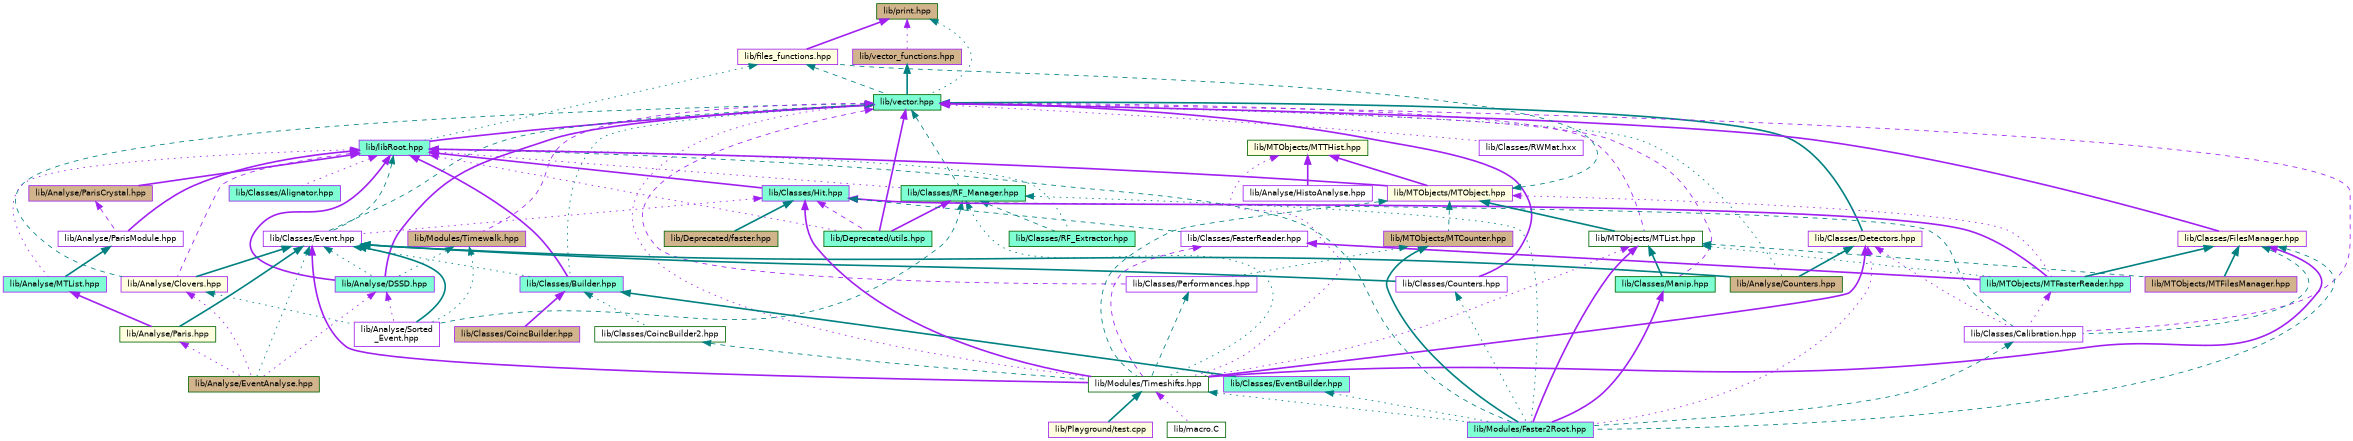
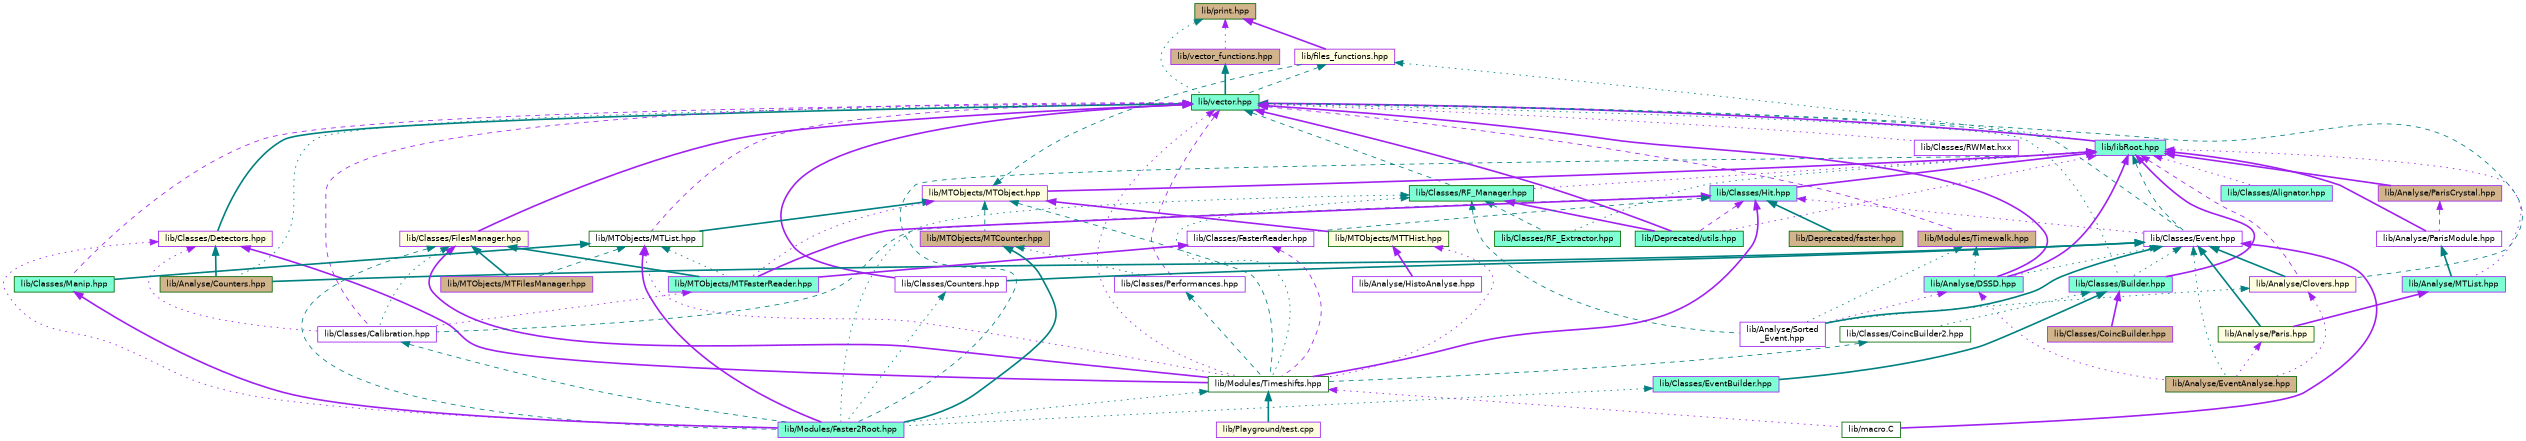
  digraph {
    node [color=purple fillcolor=aquamarine fontname=Helvetica fontsize=10 shape=record style=filled]
    edge [color=teal dir=back fontname=Helvetica fontsize=10 labelfontname=Helvetica labelfontsize=10 style=bold]
    n1 [color=darkgreen fillcolor=tan fontcolor=black height=0.2 label="lib/print.hpp" width=0.4]
    n2 [fillcolor=lightyellow height=0.2 label="lib/files_functions.hpp" width=0.4]
    n3 [color=darkgreen height=0.2 label="lib/vector.hpp" width=0.4]
    n4 [fillcolor=tan height=0.2 label="lib/vector_functions.hpp" width=0.4]
    n5 [height=0.2 label="lib/libRoot.hpp" width=0.4]
    n6 [height=0.2 label="lib/Analyse/DSSD.hpp" width=0.4]
    n7 [color=darkgreen fillcolor=tan height=0.2 label="lib/Analyse/Counters.hpp" width=0.4]
    n8 [fillcolor=lightyellow height=0.2 label="lib/Analyse/Clovers.hpp" width=0.4]
    n9 [height=0.2 label="lib/Classes/Builder.hpp" width=0.4]
    n10 [color=darkgreen fillcolor=white height=0.2 label="lib/Modules/Timeshifts.hpp" width=0.4]
    n11 [fillcolor=white height=0.2 label="lib/Classes/Counters.hpp" width=0.4]
    n12 [fillcolor=lightyellow height=0.2 label="lib/Classes/Detectors.hpp" width=0.4]
    n13 [fillcolor=white height=0.2 label="lib/Classes/Calibration.hpp" width=0.4]
    n14 [fillcolor=white height=0.2 label="lib/Classes/Event.hpp" width=0.4]
    n15 [fillcolor=lightyellow height=0.2 label="lib/Classes/FilesManager.hpp" width=0.4]
    n16 [color=darkgreen height=0.2 label="lib/Classes/Manip.hpp" width=0.4]
    n17 [fillcolor=white height=0.2 label="lib/Classes/Performances.hpp" width=0.4]
    n18 [color=darkgreen height=0.2 label="lib/Classes/RF_Manager.hpp" width=0.4]
    n19 [color=darkgreen height=0.2 label="lib/Deprecated/utils.hpp" width=0.4]
    n20 [fillcolor=white height=0.2 label="lib/Classes/RWMat.hxx" width=0.4]
    n21 [color=darkgreen fillcolor=white height=0.2 label="lib/MTObjects/MTList.hpp" width=0.4]
    n22 [fillcolor=tan height=0.2 label="lib/Modules/Timewalk.hpp" width=0.4]
    n23 [height=0.2 label="lib/Modules/Faster2Root.hpp" width=0.4]
    n24 [color=darkgreen height=0.2 label="lib/Classes/RF_Extractor.hpp" width=0.4]
    n25 [fillcolor=tan height=0.2 label="lib/Analyse/ParisCrystal.hpp" width=0.4]
    n26 [fillcolor=white height=0.2 label="lib/Analyse/ParisModule.hpp" width=0.4]
    n27 [height=0.2 label="lib/Analyse/MTList.hpp" width=0.4]
    n28 [height=0.2 label="lib/Classes/Alignator.hpp" width=0.4]
    n29 [height=0.2 label="lib/Classes/Hit.hpp" width=0.4]
    n30 [fillcolor=lightyellow height=0.2 label="lib/MTObjects/MTObject.hpp" width=0.4]
    n31 [color=darkgreen fillcolor=tan height=0.2 label="lib/Analyse/EventAnalyse.hpp" width=0.4]
    n32 [fillcolor=white height=0.2 label="lib/Analyse/Sorted\l_Event.hpp" width=0.4]
    n33 [color=darkgreen fillcolor=white height=0.2 label="lib/Classes/CoincBuilder2.hpp" width=0.4]
    n34 [fillcolor=tan height=0.2 label="lib/Classes/CoincBuilder.hpp" width=0.4]
    n35 [height=0.2 label="lib/Classes/EventBuilder.hpp" width=0.4]
    n36 [color=darkgreen fillcolor=white height=0.2 label="lib/macro.C" width=0.4]
    n37 [fillcolor=lightyellow height=0.2 label="lib/Playground/test.cpp" width=0.4]
    n38 [color=darkgreen fillcolor=lightyellow height=0.2 label="lib/Analyse/Paris.hpp" width=0.4]
    n39 [fillcolor=tan height=0.2 label="lib/MTObjects/MTFilesManager.hpp" width=0.4]
    n40 [height=0.2 label="lib/MTObjects/MTFasterReader.hpp" width=0.4]
    n41 [fillcolor=white height=0.2 label="lib/Classes/FasterReader.hpp" width=0.4]
    n42 [color=darkgreen fillcolor=tan height=0.2 label="lib/Deprecated/faster.hpp" width=0.4]
    n43 [fillcolor=tan height=0.2 label="lib/MTObjects/MTCounter.hpp" width=0.4]
    n44 [color=darkgreen fillcolor=lightyellow height=0.2 label="lib/MTObjects/MTTHist.hpp" width=0.4]
    n45 [fillcolor=white height=0.2 label="lib/Analyse/HistoAnalyse.hpp" width=0.4]
    n1 -> n2 [color=purple]
    n1 -> n3 [style=dotted]
    n1 -> n4 [color=purple style=dotted]
    n2 -> n3 [style=dashed]
    n2 -> n5 [style=dotted]
    n3 -> n5 [color=purple]
    n3 -> n6 [color=purple]
    n3 -> n7 [style=dotted]
    n3 -> n8 [style=dashed]
    n3 -> n9 [style=dotted]
    n3 -> n10 [color=purple style=dotted]
    n3 -> n11 [color=purple]
    n3 -> n12
    n3 -> n13 [color=purple style=dashed]
    n3 -> n14 [style=dashed]
    n3 -> n15 [color=purple]
    n3 -> n16 [color=purple style=dashed]
    n3 -> n17 [color=purple style=dashed]
    n3 -> n18 [style=dashed]
    n3 -> n19 [color=purple]
    n3 -> n20 [color=purple style=dotted]
    n3 -> n21 [color=purple style=dashed]
    n3 -> n22 [color=purple style=dashed]
    n4 -> n3
    n5 -> n6 [color=purple]
    n5 -> n8 [color=purple style=dashed]
    n5 -> n9 [color=purple]
    n5 -> n14 [style=dashed]
    n5 -> n18 [color=purple style=dotted]
    n5 -> n19 [color=purple style=dotted]
    n5 -> n23 [style=dashed]
    n5 -> n24 [style=dotted]
    n5 -> n25 [color=purple]
    n5 -> n26 [color=purple]
    n5 -> n27 [color=purple style=dotted]
    n5 -> n28 [color=purple style=dotted]
    n5 -> n29 [color=purple]
    n5 -> n30 [color=purple]
    n6 -> n31 [color=purple style=dotted]
    n6 -> n32 [color=purple style=dotted]
    n8 -> n31 [color=purple style=dotted]
    n8 -> n32 [style=dotted]
    n9 -> n33 [style=dotted]
    n9 -> n34 [color=purple]
    n9 -> n35
    n10 -> n23 [style=dotted]
    n10 -> n36 [color=purple style=dotted]
    n10 -> n37
    n11 -> n23 [style=dotted]
    n12 -> n7
    n12 -> n10 [color=purple]
    n12 -> n13 [color=purple style=dotted]
    n12 -> n23 [color=purple style=dotted]
    n13 -> n23 [style=dashed]
    n14 -> n6 [style=dotted]
    n14 -> n7
    n14 -> n8
    n14 -> n9 [style=dotted]
-   n14 -> n10 [color=purple]
+   n14 -> n36 [color=purple]
    n14 -> n11
    n14 -> n31 [style=dotted]
    n14 -> n32
    n14 -> n38
    n15 -> n10 [color=purple]
-   n15 -> n13 [style=dashed]
+   n15 -> n13 [style=dotted]
    n15 -> n23 [style=dashed]
    n15 -> n39
    n15 -> n40
    n16 -> n23 [color=purple]
    n17 -> n10 [style=dashed]
    n18 -> n10 [style=dotted]
    n18 -> n19 [color=purple]
    n18 -> n23 [style=dotted]
    n18 -> n24 [style=dashed]
    n18 -> n32 [style=dashed]
    n21 -> n10 [color=purple style=dotted]
    n21 -> n16
    n21 -> n23 [color=purple]
    n21 -> n39 [style=dashed]
    n21 -> n40 [style=dotted]
    n22 -> n6 [style=dotted]
    n22 -> n32 [style=dotted]
    n25 -> n26 [color=purple style=dashed]
    n26 -> n27
    n27 -> n38 [color=purple]
    n29 -> n10 [color=purple]
    n29 -> n13 [style=dashed]
    n29 -> n14 [color=purple style=dotted]
    n29 -> n19 [color=purple style=dashed]
    n29 -> n40 [color=purple]
    n29 -> n41 [style=dashed]
    n29 -> n42
    n30 -> n2 [style=dashed]
    n30 -> n10 [style=dashed]
    n30 -> n21
    n30 -> n40 [color=purple style=dotted]
    n30 -> n43 [style=dashed]
-   n44 -> n30 [color=purple]
+   n30 -> n44 [color=purple]
    n33 -> n10 [style=dashed]
    n35 -> n23 [style=dotted]
    n38 -> n31 [color=purple style=dotted]
    n40 -> n13 [color=purple style=dotted]
    n41 -> n10 [color=purple style=dashed]
    n41 -> n40 [color=purple]
    n43 -> n17 [style=dotted]
    n43 -> n23
    n44 -> n10 [color=purple style=dotted]
    n44 -> n45 [color=purple]
  }
